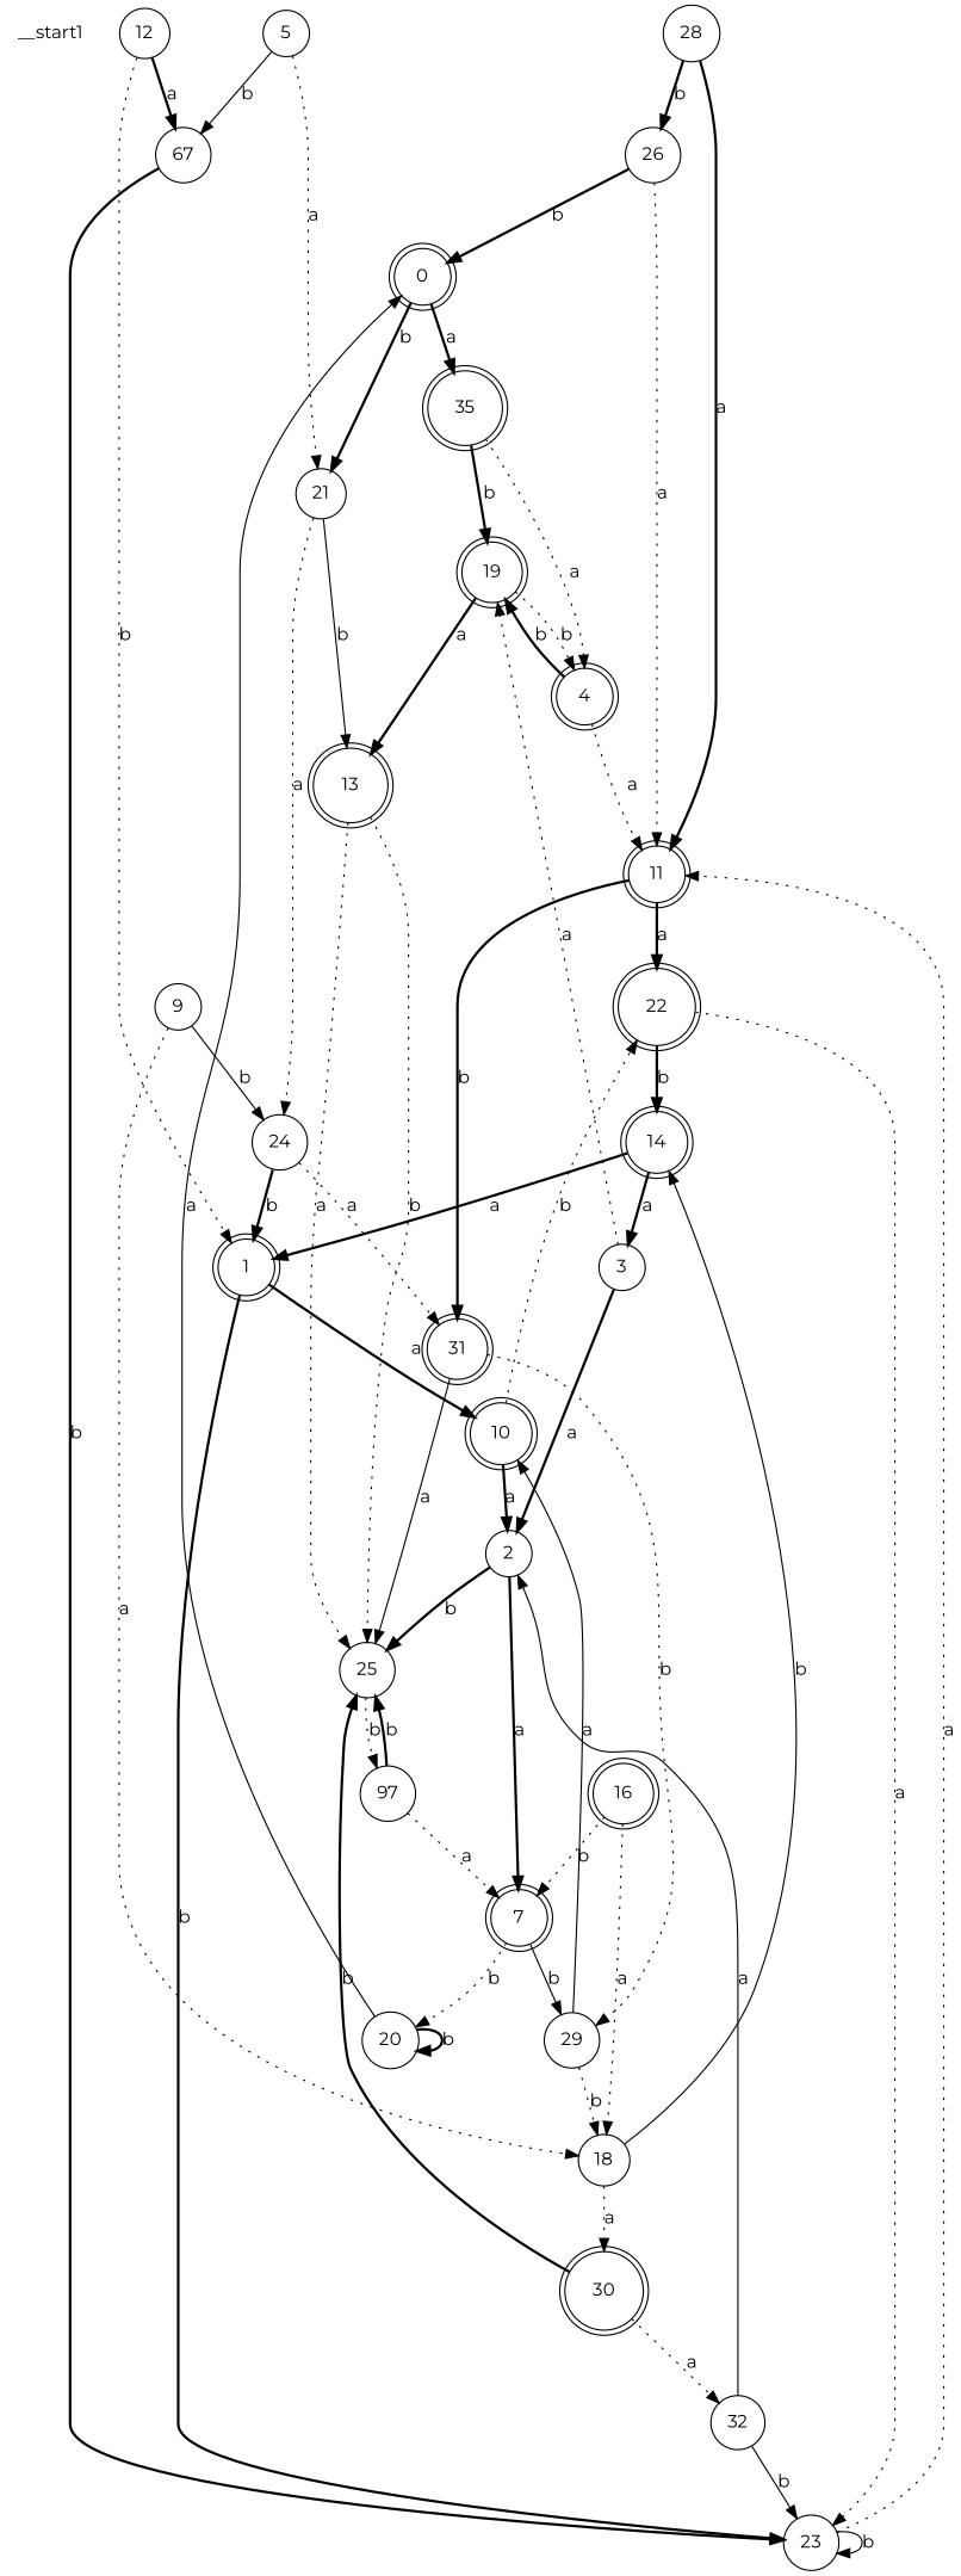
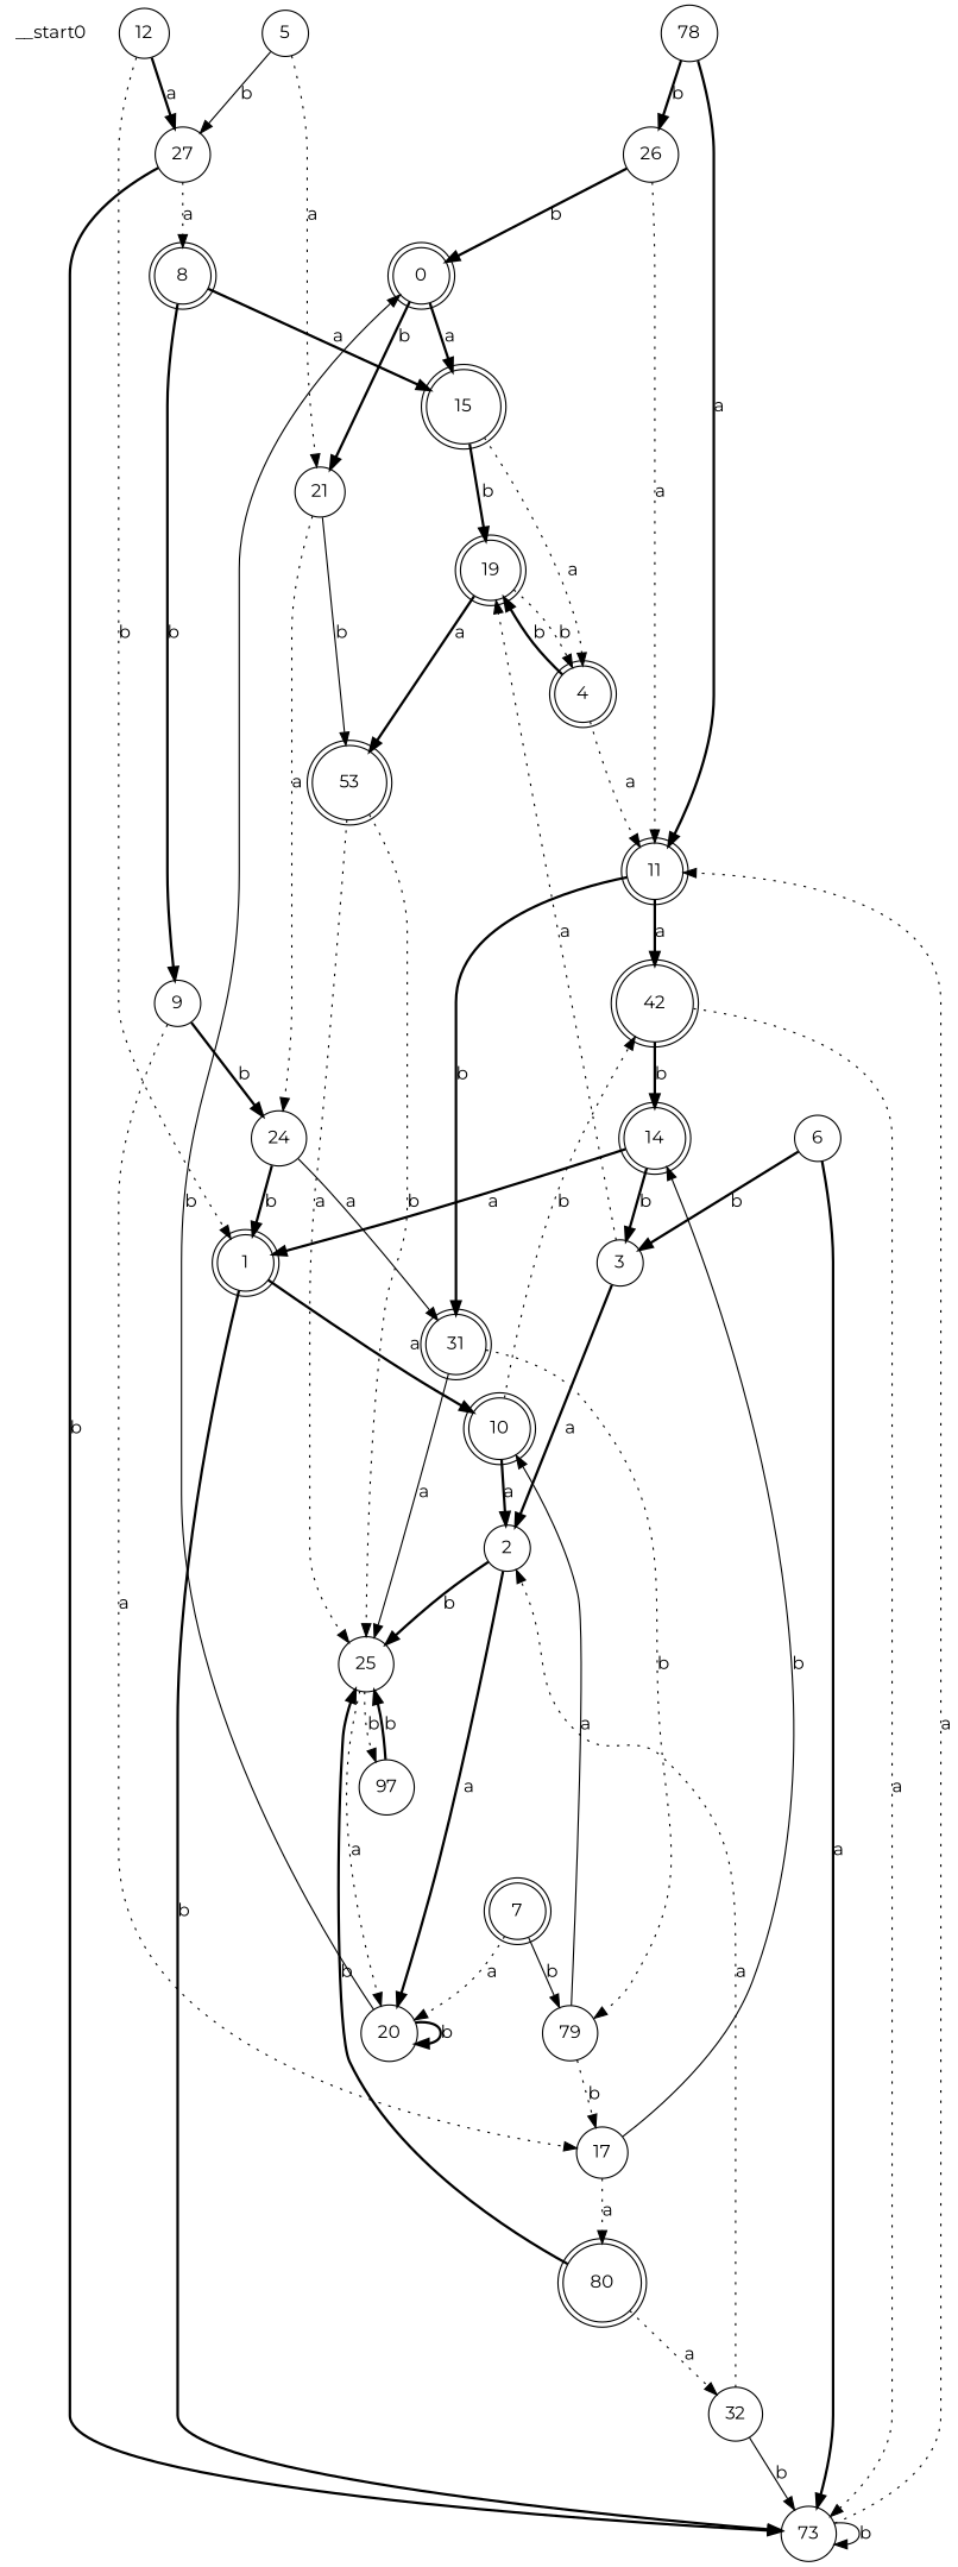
  digraph {
    fontname=Montserrat
    rankdir=TB
    node [fontname=Montserrat shape=circle color=black fillcolor=white style=filled]
    edge [fontname=Montserrat style=bold]
-   __start0 [shape=none label=__start1 color="" fillcolor="" style=""]
+   __start0 [shape=none color="" fillcolor="" style=""]
    n2 [label=0 shape=doublecircle style="rounded,filled"]
-   n3 [label=35 shape=doublecircle style="rounded,filled"]
+   n3 [label=15 shape=doublecircle style="rounded,filled"]
    n4 [label=21]
    n5 [label=19 shape=doublecircle style="rounded,filled"]
    n6 [label=4 shape=doublecircle style="rounded,filled"]
    n7 [label=24]
-   n8 [label=13 shape=doublecircle style="rounded,filled"]
+   n8 [label=53 shape=doublecircle style="rounded,filled"]
    n9 [label=1 shape=doublecircle style="rounded,filled"]
    n10 [label=10 shape=doublecircle style="rounded,filled"]
-   n11 [label=23]
+   n11 [label=73]
    n12 [label=2]
-   n13 [label=22 shape=doublecircle style="rounded,filled"]
+   n13 [label=42 shape=doublecircle style="rounded,filled"]
    n14 [label=11 shape=doublecircle style="rounded,filled"]
    n15 [label=20]
    n16 [label=25]
    n17 [label=97]
    n18 [label=3]
    n19 [label=31 shape=doublecircle style="rounded,filled"]
    n20 [label=5]
-   n21 [label=67]
+   n21 [label=27]
+   n22 [label=8 shape=doublecircle style="rounded,filled"]
+   n23 [label=6]
    n24 [label=7 shape=doublecircle style="rounded,filled"]
-   n25 [label=29]
-   n26 [label=18]
+   n25 [label=79]
+   n26 [label=17]
    n27 [label=9]
    n28 [label=14 shape=doublecircle style="rounded,filled"]
-   n29 [label=30 shape=doublecircle style="rounded,filled"]
+   n29 [label=80 shape=doublecircle style="rounded,filled"]
    n30 [label=12]
-   n31 [label=16 shape=doublecircle style="rounded,filled"]
    n32 [label=32]
    n33 [label=26]
-   n34 [label=28]
+   n34 [label=78]
    n2 -> n3 [label=a]
    n2 -> n4 [label=b]
    n3 -> n5 [label=b]
    n3 -> n6 [label=a style=dotted]
    n4 -> n7 [label=a style=dotted]
    n4 -> n8 [label=b style=solid]
    n5 -> n6 [label=b style=dotted]
    n5 -> n8 [label=a]
    n6 -> n5 [label=b]
    n6 -> n14 [label=a style=dotted]
    n7 -> n9 [label=b]
-   n7 -> n19 [label=a style=dotted]
+   n7 -> n19 [label=a style=solid]
    n8 -> n16 [label=a style=dotted]
    n8 -> n16 [label=b style=dotted]
    n9 -> n10 [label=a]
    n9 -> n11 [label=b]
    n10 -> n12 [label=a]
    n10 -> n13 [label=b style=dotted]
    n11 -> n11 [label=b style=solid]
    n11 -> n14 [label=a style=dotted]
-   n12 -> n24 [label=a]
+   n12 -> n15 [label=a]
    n12 -> n16 [label=b]
    n13 -> n11 [label=a style=dotted]
    n13 -> n28 [label=b]
    n14 -> n13 [label=a]
    n14 -> n19 [label=b]
-   n15 -> n2 [label=a style=solid]
+   n15 -> n2 [label=b style=solid]
    n15 -> n15 [label=b]
+   n16 -> n15 [label=a style=dotted]
    n16 -> n17 [label=b style=dotted]
    n17 -> n16 [label=b]
-   n17 -> n24 [label=a style=dotted]
    n18 -> n5 [label=a style=dotted]
    n18 -> n12 [label=a]
    n19 -> n16 [label=a style=solid]
    n19 -> n25 [label=b style=dotted]
    n20 -> n4 [label=a style=dotted]
    n20 -> n21 [label=b style=solid]
    n21 -> n11 [label=b]
-   n24 -> n15 [label=b style=dotted]
+   n21 -> n22 [label=a style=dotted]
+   n22 -> n3 [label=a]
+   n22 -> n27 [label=b]
+   n23 -> n11 [label=a]
+   n23 -> n18 [label=b]
+   n24 -> n15 [label=a style=dotted]
    n24 -> n25 [label=b style=solid]
    n25 -> n10 [label=a style=solid]
    n25 -> n26 [label=b style=dotted]
    n26 -> n28 [label=b style=solid]
    n26 -> n29 [label=a style=dotted]
-   n27 -> n7 [label=b style=solid]
+   n27 -> n7 [label=b]
    n27 -> n26 [label=a style=dotted]
    n28 -> n9 [label=a]
-   n28 -> n18 [label=a]
+   n28 -> n18 [label=b]
    n29 -> n16 [label=b]
    n29 -> n32 [label=a style=dotted]
    n30 -> n9 [label=b style=dotted]
    n30 -> n21 [label=a]
-   n31 -> n24 [label=b style=dotted]
-   n31 -> n26 [label=a style=dotted]
    n32 -> n11 [label=b style=solid]
-   n32 -> n12 [label=a style=solid]
+   n32 -> n12 [label=a style=dotted]
    n33 -> n2 [label=b]
    n33 -> n14 [label=a style=dotted]
    n34 -> n14 [label=a]
    n34 -> n33 [label=b]
  }
